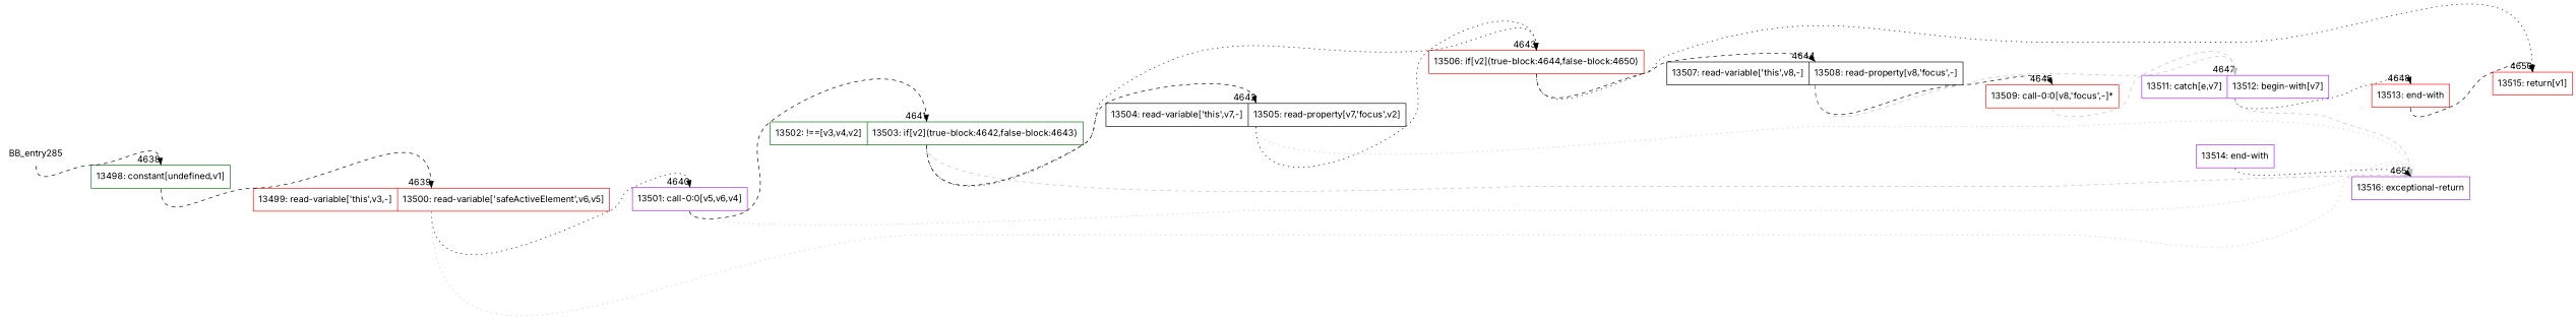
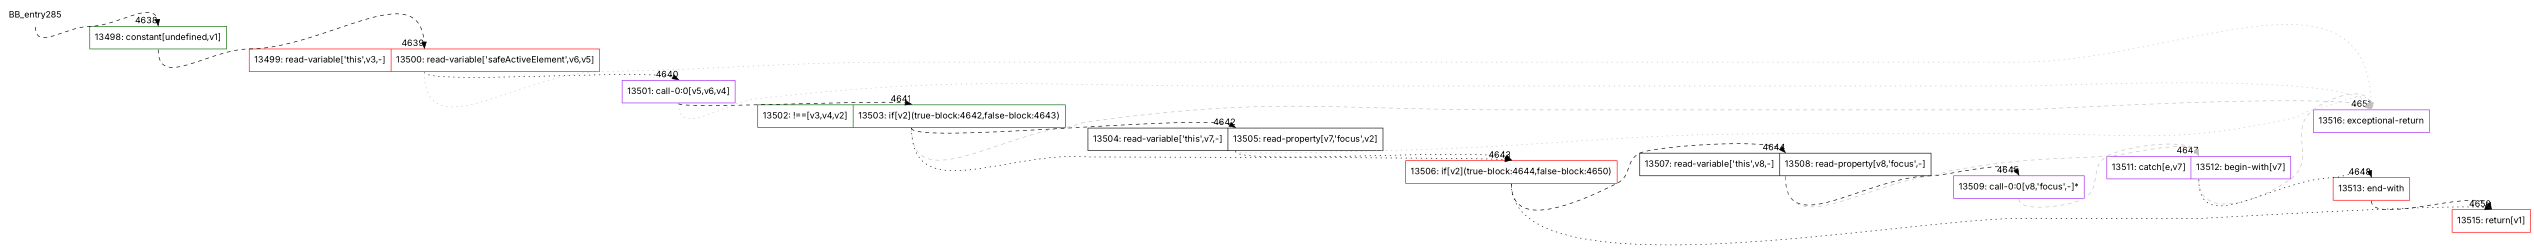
  digraph {
    fontname=Inter
    rankdir=LR
    node [color=red fontname=Inter shape=record]
    edge [fontname=Inter headport=n style=dashed tailport=s]
    BB_entry285 [color=black shape=none]
    n2 [color=darkgreen label="{13498: constant[undefined,v1]}"]
    n3 [label="{13499: read-variable['this',v3,-]|13500: read-variable['safeActiveElement',v6,v5]}"]
    n4 [color=purple label="{13501: call-0:0[v5,v6,v4]}"]
    n5 [color=purple label="{13516: exceptional-return}"]
    n6 [color=darkgreen label="{13502: !==[v3,v4,v2]|13503: if[v2](true-block:4642,false-block:4643)}"]
    n7 [label="{13506: if[v2](true-block:4644,false-block:4650)}"]
    n8 [color=black label="{13504: read-variable['this',v7,-]|13505: read-property[v7,'focus',v2]}"]
    n9 [color=black label="{13507: read-variable['this',v8,-]|13508: read-property[v8,'focus',-]}"]
    n10 [label="{13515: return[v1]}"]
-   n11 [label="{13509: call-0:0[v8,'focus',-]*}"]
+   n11 [color=purple label="{13509: call-0:0[v8,'focus',-]*}"]
    n12 [color=purple label="{13511: catch[e,v7]|13512: begin-with[v7]}"]
    n13 [label="{13513: end-with}"]
-   n14 [color=purple label="{13514: end-with}"]
    BB_entry285 -> n2 [headlabel="    4638"]
    n2 -> n3 [headlabel="      4639"]
    n3 -> n4 [headlabel="      4640" style=dotted]
    n3 -> n5 [color=gray headlabel="      4651" style=dotted]
    n4 -> n5 [color=gray style=dotted]
    n4 -> n6 [headlabel="      4641"]
    n6 -> n5 [color=gray]
    n6 -> n7 [headlabel="      4643" style=dotted]
    n6 -> n8 [headlabel="      4642"]
    n7 -> n9 [headlabel="      4644"]
    n7 -> n10 [headlabel="      4650" style=dotted]
    n8 -> n5 [color=gray style=dotted]
    n8 -> n7 [style=dotted]
    n9 -> n11 [headlabel="      4645"]
    n9 -> n12 [color=gray headlabel="      4647"]
    n11 -> n12 [color=gray]
    n12 -> n5 [color=gray]
    n12 -> n13 [headlabel="      4648" style=dotted]
    n13 -> n10
-   n14 -> n5 [style=dotted]
  }
